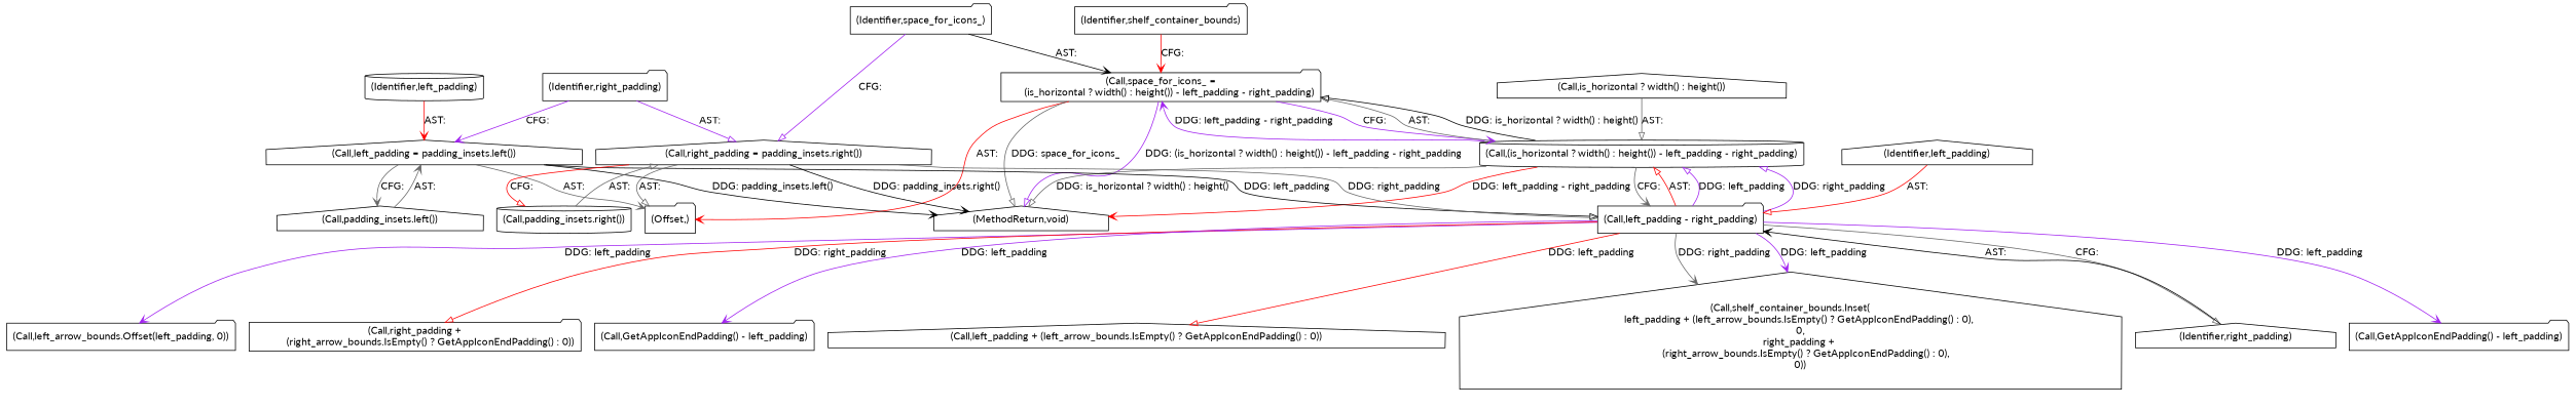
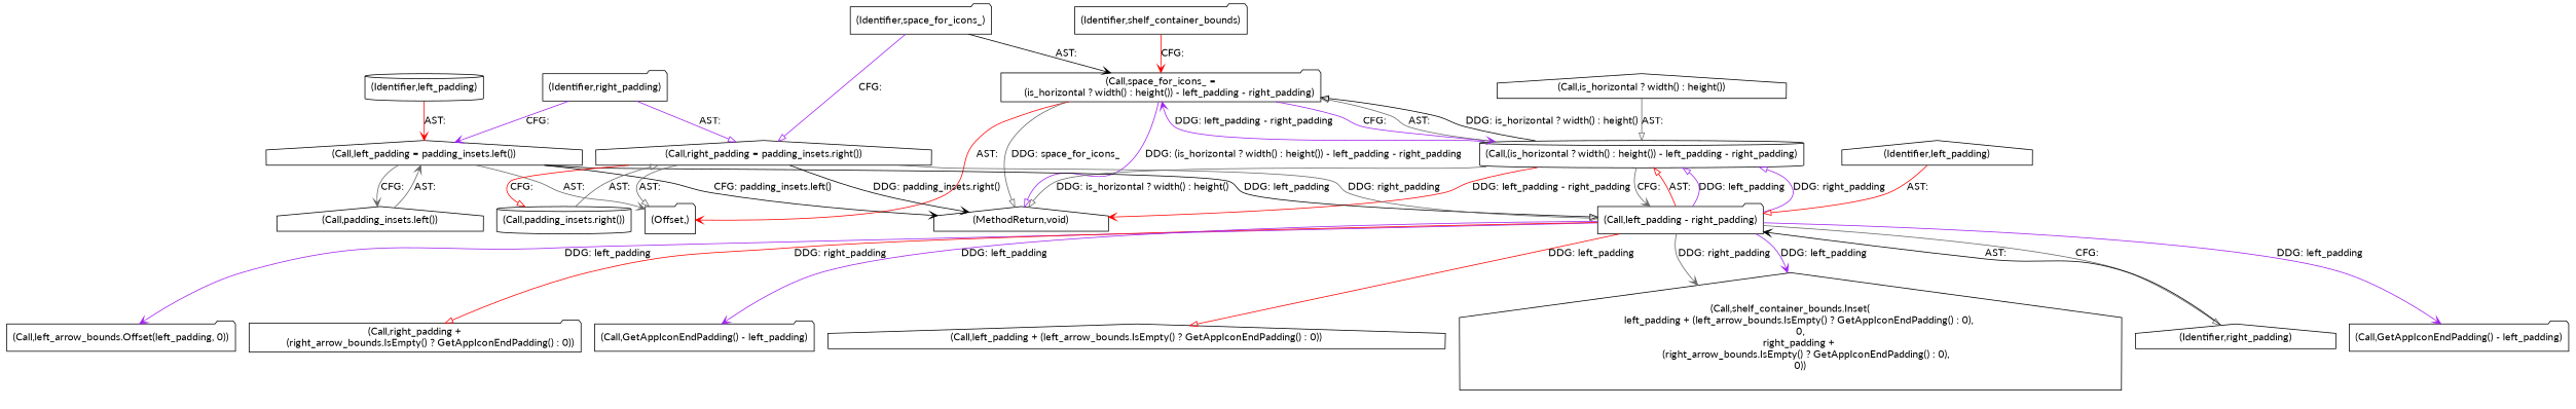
  digraph {
    fontname=Lato
    node [fontname=Lato shape=folder]
    edge [arrowhead=vee color=gray40 fontname=Lato]
    n1 [label="(Call,space_for_icons_ =\n      (is_horizontal ? width() : height()) - left_padding - right_padding)"]
    n2 [label="(Call,(is_horizontal ? width() : height()) - left_padding - right_padding)" shape=cylinder]
    n3 [label="(Offset,)"]
    n4 [label="(MethodReturn,void)" shape=house]
    n5 [label="(Call,left_padding - right_padding)"]
    n6 [label="(Call,left_arrow_bounds.Offset(left_padding, 0))"]
    n7 [label="(Call,right_padding +\n           (right_arrow_bounds.IsEmpty() ? GetAppIconEndPadding() : 0))"]
    n8 [label="(Call,GetAppIconEndPadding() - left_padding)"]
    n9 [label="(Call,left_padding + (left_arrow_bounds.IsEmpty() ? GetAppIconEndPadding() : 0))" shape=house]
    n10 [label="(Call,shelf_container_bounds.Inset(\n      left_padding + (left_arrow_bounds.IsEmpty() ? GetAppIconEndPadding() : 0),\n       0,\n      right_padding +\n           (right_arrow_bounds.IsEmpty() ? GetAppIconEndPadding() : 0),\n       0))" shape=house]
    n11 [label="(Identifier,right_padding)" shape=house]
    n12 [label="(Call,GetAppIconEndPadding() - left_padding)"]
    n13 [label="(Call,left_padding = padding_insets.left())" shape=house]
    n14 [label="(Call,padding_insets.left())" shape=house]
    n15 [label="(Call,right_padding = padding_insets.right())" shape=house]
    n16 [label="(Call,padding_insets.right())" shape=cylinder]
    n17 [label="(Identifier,left_padding)" shape=house]
    n18 [label="(Identifier,left_padding)" shape=cylinder]
    n19 [label="(Identifier,shelf_container_bounds)"]
    n20 [label="(Call,is_horizontal ? width() : height())" shape=house]
    n21 [label="(Identifier,space_for_icons_)"]
    n22 [label="(Identifier,right_padding)"]
    n1 -> n2 [color=purple label="CFG: "]
    n1 -> n3 [color=red label="AST: "]
    n1 -> n4 [arrowhead=onormal color=purple label="DDG: (is_horizontal ? width() : height()) - left_padding - right_padding"]
    n1 -> n4 [arrowhead=onormal label="DDG: space_for_icons_"]
    n2 -> n1 [arrowhead=onormal label="AST: "]
    n2 -> n1 [arrowhead=onormal color=black label="DDG: is_horizontal ? width() : height()"]
    n2 -> n1 [color=purple label="DDG: left_padding - right_padding"]
    n2 -> n4 [color=red label="DDG: left_padding - right_padding"]
    n2 -> n4 [arrowhead=onormal label="DDG: is_horizontal ? width() : height()"]
    n2 -> n5 [label="CFG: "]
    n5 -> n2 [arrowhead=onormal color=red label="AST: "]
    n5 -> n2 [arrowhead=onormal color=purple label="DDG: left_padding"]
    n5 -> n2 [arrowhead=onormal color=purple label="DDG: right_padding"]
    n5 -> n6 [color=purple label="DDG: left_padding"]
    n5 -> n7 [arrowhead=onormal color=red label="DDG: right_padding"]
    n5 -> n8 [color=purple label="DDG: left_padding"]
    n5 -> n9 [arrowhead=onormal color=red label="DDG: left_padding"]
    n5 -> n10 [color=purple label="DDG: left_padding"]
    n5 -> n10 [label="DDG: right_padding"]
    n5 -> n11 [arrowhead=onormal label="CFG: "]
    n5 -> n12 [color=purple label="DDG: left_padding"]
    n11 -> n5 [color=black label="AST: "]
    n13 -> n3 [label="AST: "]
-   n13 -> n4 [color=black label="DDG: padding_insets.left()"]
+   n13 -> n4 [color=black label="CFG: padding_insets.left()"]
    n13 -> n5 [arrowhead=onormal color=black label="DDG: left_padding"]
    n13 -> n14 [label="CFG: "]
    n14 -> n13 [label="AST: "]
    n15 -> n3 [arrowhead=onormal label="AST: "]
    n15 -> n4 [color=black label="DDG: padding_insets.right()"]
    n15 -> n5 [arrowhead=onormal label="DDG: right_padding"]
    n15 -> n16 [arrowhead=onormal color=red label="CFG: "]
    n16 -> n15 [arrowhead=onormal label="AST: "]
    n17 -> n5 [arrowhead=onormal color=red label="AST: "]
    n18 -> n13 [color=red label="AST: "]
    n19 -> n1 [color=red label="CFG: "]
    n20 -> n2 [arrowhead=onormal label="AST: "]
    n21 -> n1 [color=black label="AST: "]
    n21 -> n15 [arrowhead=onormal color=purple label="CFG: "]
    n22 -> n13 [color=purple label="CFG: "]
    n22 -> n15 [arrowhead=onormal color=purple label="AST: "]
  }
